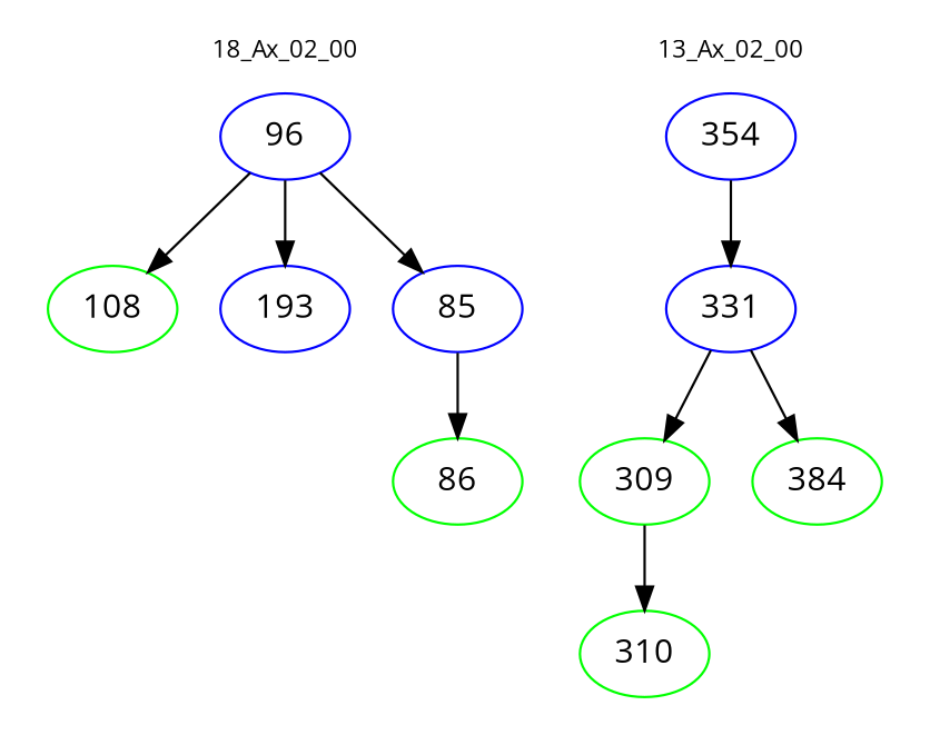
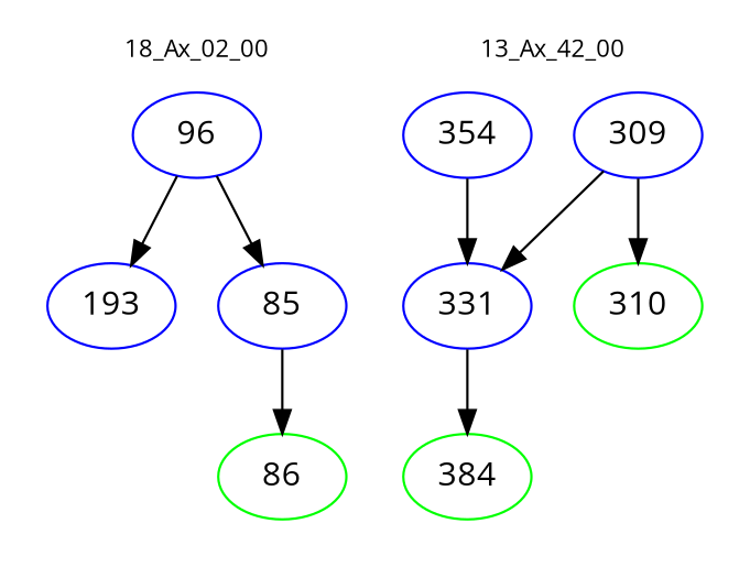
  digraph {
    fontname="Open Sans"
    node [color=blue fontname="Open Sans"]
    edge [color=black fontname="Open Sans"]
    n1 [label=96]
-   n2 [color=green label=108]
    n3 [label=193]
    n4 [label=85]
    n5 [color=green label=86]
    n6 [label=331]
-   n7 [color=green label=309]
+   n7 [label=309]
    n8 [color=green label=384]
    n9 [label=354]
    n10 [color=green label=310]
    subgraph cluster_1 {
      color=white
      fontsize=10
      label="18_Ax_02_00"
      n1
-     n2
      n3
      n4
      n5
    }
    subgraph cluster_2 {
      color=white
      fontsize=10
-     label="13_Ax_02_00"
+     label="13_Ax_42_00"
      n6
      n7
      n8
      n9
      n10
    }
-   n1 -> n2
    n1 -> n3
    n1 -> n4
    n4 -> n5
-   n6 -> n7
+   n7 -> n6
    n6 -> n8
    n7 -> n10
    n9 -> n6
  }
